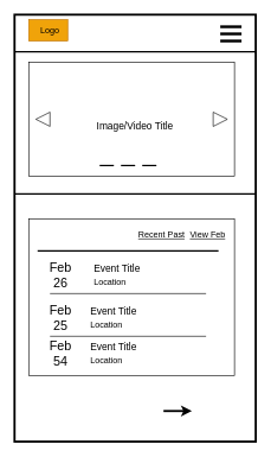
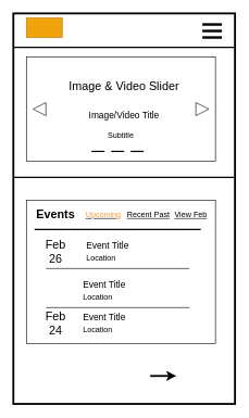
  <mxCell id="0" />
  <mxCell id="1" parent="0" />
  <mxCell id="2" value="" style="rounded=0;whiteSpace=wrap;html=1;direction=west;glass=0;sketch=0;shadow=0;strokeWidth=3;" parent="1" vertex="1"><mxGeometry x="20" y="20" width="340" height="600" as="geometry" /></mxCell>
  <mxCell id="3" value="" style="rounded=0;whiteSpace=wrap;html=1;" vertex="1" parent="1"><mxGeometry x="40" y="87" width="290" height="160" as="geometry" /></mxCell>
+ <mxCell id="4" value="&lt;font style=&quot;font-size: 18px&quot;&gt;Image &amp;amp; Video Slider&lt;/font&gt;" style="text;html=1;strokeColor=none;fillColor=none;align=center;verticalAlign=middle;whiteSpace=wrap;rounded=0;" vertex="1" parent="1"><mxGeometry x="100" y="107" width="180" height="50" as="geometry" /></mxCell>
  <mxCell id="5" value="&lt;font style=&quot;font-size: 14px&quot;&gt;Image/Video Title&lt;/font&gt;" style="text;html=1;strokeColor=none;fillColor=none;align=center;verticalAlign=middle;whiteSpace=wrap;rounded=0;" vertex="1" parent="1"><mxGeometry x="100" y="157" width="180" height="40" as="geometry" /></mxCell>
+ <mxCell id="6" value="&lt;span&gt;Subtitle&lt;/span&gt;" style="text;html=1;strokeColor=none;fillColor=none;align=center;verticalAlign=middle;whiteSpace=wrap;rounded=0;" vertex="1" parent="1"><mxGeometry x="165" y="197" width="40" height="20" as="geometry" /></mxCell>
  <mxCell id="7" value="" style="line;strokeWidth=2;html=1;" vertex="1" parent="1"><mxGeometry x="140" y="227" width="20" height="10" as="geometry" /></mxCell>
  <mxCell id="8" value="" style="line;strokeWidth=2;html=1;" vertex="1" parent="1"><mxGeometry x="170" y="227" width="20" height="10" as="geometry" /></mxCell>
  <mxCell id="9" value="" style="line;strokeWidth=2;html=1;" vertex="1" parent="1"><mxGeometry x="200" y="227" width="20" height="10" as="geometry" /></mxCell>
  <mxCell id="10" value="" style="triangle;whiteSpace=wrap;html=1;" vertex="1" parent="1"><mxGeometry x="300" y="157" width="20" height="20" as="geometry" /></mxCell>
  <mxCell id="11" value="" style="triangle;whiteSpace=wrap;html=1;direction=west;" vertex="1" parent="1"><mxGeometry x="50" y="157" width="20" height="20" as="geometry" /></mxCell>
  <mxCell id="12" value="" style="line;strokeWidth=2;html=1;" vertex="1" parent="1"><mxGeometry x="20" y="267" width="340" height="10" as="geometry" /></mxCell>
  <mxCell id="13" value="" style="rounded=0;whiteSpace=wrap;html=1;" vertex="1" parent="1"><mxGeometry x="40" y="307" width="290" height="220" as="geometry" /></mxCell>
  <mxCell id="14" value="" style="line;strokeWidth=2;html=1;" vertex="1" parent="1"><mxGeometry x="52.5" y="347" width="255" height="10" as="geometry" /></mxCell>
+ <mxCell id="15" value="&lt;b&gt;&lt;font style=&quot;font-size: 18px&quot;&gt;Events&lt;/font&gt;&lt;/b&gt;" style="text;html=1;strokeColor=none;fillColor=none;align=center;verticalAlign=middle;whiteSpace=wrap;rounded=0;" vertex="1" parent="1"><mxGeometry x="60" y="320" width="50" height="20" as="geometry" /></mxCell>
+ <mxCell id="16" value="&lt;u&gt;&lt;font color=&quot;#ff9933&quot;&gt;Upcoming&lt;/font&gt;&lt;/u&gt;&amp;nbsp;" style="text;html=1;strokeColor=none;fillColor=none;align=center;verticalAlign=middle;whiteSpace=wrap;rounded=0;" vertex="1" parent="1"><mxGeometry x="140" y="320" width="40" height="20" as="geometry" /></mxCell>
  <mxCell id="17" value="&lt;u&gt;Recent Past&lt;/u&gt;" style="text;html=1;strokeColor=none;fillColor=none;align=center;verticalAlign=middle;whiteSpace=wrap;rounded=0;" vertex="1" parent="1"><mxGeometry x="190" y="320" width="75" height="20" as="geometry" /></mxCell>
  <mxCell id="18" value="&lt;u&gt;View Feb&lt;/u&gt;" style="text;html=1;strokeColor=none;fillColor=none;align=center;verticalAlign=middle;whiteSpace=wrap;rounded=0;" vertex="1" parent="1"><mxGeometry x="255" y="320" width="75" height="20" as="geometry" /></mxCell>
  <mxCell id="19" value="" style="line;strokeWidth=1;html=1;" vertex="1" parent="1"><mxGeometry x="70" y="407" width="220" height="10" as="geometry" /></mxCell>
  <mxCell id="20" value="&lt;font style=&quot;font-size: 18px&quot;&gt;Feb&lt;br&gt;26&lt;/font&gt;" style="text;html=1;strokeColor=none;fillColor=none;align=center;verticalAlign=middle;whiteSpace=wrap;rounded=0;" vertex="1" parent="1"><mxGeometry x="65" y="377" width="40" height="20" as="geometry" /></mxCell>
  <mxCell id="21" value="&lt;font style=&quot;font-size: 14px&quot;&gt;Event Title&lt;/font&gt;" style="text;html=1;strokeColor=none;fillColor=none;align=left;verticalAlign=middle;whiteSpace=wrap;rounded=0;" vertex="1" parent="1"><mxGeometry x="130" y="367" width="80" height="20" as="geometry" /></mxCell>
  <mxCell id="22" value="&lt;font style=&quot;font-size: 12px&quot;&gt;Location&lt;/font&gt;" style="text;html=1;strokeColor=none;fillColor=none;align=left;verticalAlign=middle;whiteSpace=wrap;rounded=0;" vertex="1" parent="1"><mxGeometry x="130" y="387" width="80" height="20" as="geometry" /></mxCell>
  <mxCell id="23" value="" style="line;strokeWidth=1;html=1;" vertex="1" parent="1"><mxGeometry x="70" y="467" width="220" height="10" as="geometry" /></mxCell>
- <mxCell id="24" value="&lt;font style=&quot;font-size: 18px&quot;&gt;Feb&lt;br&gt;25&lt;/font&gt;" style="text;html=1;strokeColor=none;fillColor=none;align=center;verticalAlign=middle;whiteSpace=wrap;rounded=0;" vertex="1" parent="1"><mxGeometry x="65" y="437" width="40" height="20" as="geometry" /></mxCell>
  <mxCell id="25" value="&lt;font style=&quot;font-size: 14px&quot;&gt;Event Title&lt;/font&gt;" style="text;html=1;strokeColor=none;fillColor=none;align=left;verticalAlign=middle;whiteSpace=wrap;rounded=0;" vertex="1" parent="1"><mxGeometry x="125" y="427" width="80" height="20" as="geometry" /></mxCell>
  <mxCell id="26" value="&lt;font style=&quot;font-size: 12px&quot;&gt;Location&lt;/font&gt;" style="text;html=1;strokeColor=none;fillColor=none;align=left;verticalAlign=middle;whiteSpace=wrap;rounded=0;" vertex="1" parent="1"><mxGeometry x="125" y="447" width="80" height="20" as="geometry" /></mxCell>
- <mxCell id="27" value="&lt;font style=&quot;font-size: 18px&quot;&gt;Feb&lt;br&gt;54&lt;/font&gt;" style="text;html=1;strokeColor=none;fillColor=none;align=center;verticalAlign=middle;whiteSpace=wrap;rounded=0;" vertex="1" parent="1"><mxGeometry x="65" y="487" width="40" height="20" as="geometry" /></mxCell>
+ <mxCell id="27" value="&lt;font style=&quot;font-size: 18px&quot;&gt;Feb&lt;br&gt;24&lt;/font&gt;" style="text;html=1;strokeColor=none;fillColor=none;align=center;verticalAlign=middle;whiteSpace=wrap;rounded=0;" vertex="1" parent="1"><mxGeometry x="65" y="487" width="40" height="20" as="geometry" /></mxCell>
  <mxCell id="28" value="&lt;font style=&quot;font-size: 14px&quot;&gt;Event Title&lt;/font&gt;" style="text;html=1;strokeColor=none;fillColor=none;align=left;verticalAlign=middle;whiteSpace=wrap;rounded=0;" vertex="1" parent="1"><mxGeometry x="125" y="477" width="80" height="20" as="geometry" /></mxCell>
  <mxCell id="29" value="&lt;font style=&quot;font-size: 12px&quot;&gt;Location&lt;/font&gt;" style="text;html=1;strokeColor=none;fillColor=none;align=left;verticalAlign=middle;whiteSpace=wrap;rounded=0;" vertex="1" parent="1"><mxGeometry x="125" y="497" width="80" height="20" as="geometry" /></mxCell>
  <mxCell id="30" value="" style="line;strokeWidth=2;html=1;" vertex="1" parent="1"><mxGeometry x="20" y="67" width="340" height="10" as="geometry" /></mxCell>
  <mxCell id="31" value="" style="rounded=0;whiteSpace=wrap;html=1;strokeWidth=1;fillColor=#f0a30a;strokeColor=#BD7000;fontColor=#ffffff;" vertex="1" parent="1"><mxGeometry x="40" y="27" width="55" height="30" as="geometry" /></mxCell>
- <mxCell id="32" value="Logo" style="text;html=1;strokeColor=none;fillColor=none;align=center;verticalAlign=middle;whiteSpace=wrap;rounded=0;" vertex="1" parent="1"><mxGeometry x="50" y="32" width="40" height="20" as="geometry" /></mxCell>
  <mxCell id="33" value="" style="line;strokeWidth=4;html=1;" vertex="1" parent="1"><mxGeometry x="310" y="32" width="30" height="10" as="geometry" /></mxCell>
  <mxCell id="34" value="" style="line;strokeWidth=4;html=1;" vertex="1" parent="1"><mxGeometry x="310" y="42" width="30" height="10" as="geometry" /></mxCell>
  <mxCell id="35" value="" style="line;strokeWidth=4;html=1;" vertex="1" parent="1"><mxGeometry x="310" y="52" width="30" height="10" as="geometry" /></mxCell>
  <mxCell id="36" value="" style="endArrow=classic;html=1;strokeWidth=3;" edge="1" parent="1"><mxGeometry width="50" height="50" relative="1" as="geometry"><mxPoint x="230" y="577" as="sourcePoint" /><mxPoint x="270" y="577" as="targetPoint" /></mxGeometry></mxCell>
